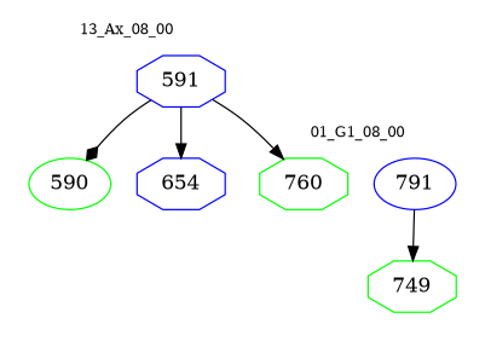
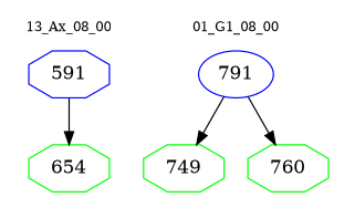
  digraph {
    node [color=blue shape=octagon]
    edge [arrowhead=normal color=black]
    n1 [label=591]
-   n2 [color=green label=590 shape=ellipse]
-   n3 [label=654]
+   n3 [color=green label=654]
    n4 [label=791 shape=ellipse]
    n5 [color=green label=749]
    n6 [color=green label=760]
    subgraph cluster_1 {
      color=white
      fontsize=10
      label="13_Ax_08_00"
      n1
-     n2
      n3
    }
    subgraph cluster_2 {
      color=white
      fontsize=10
      label="01_G1_08_00"
      n4
      n5
      n6
    }
-   n1 -> n2 [arrowhead=diamond]
    n1 -> n3
    n4 -> n5
-   n1 -> n6
+   n4 -> n6
  }
